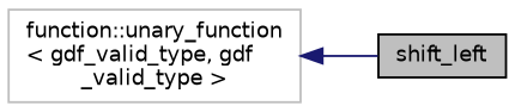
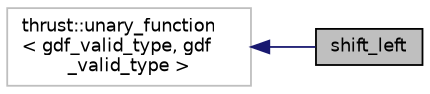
  digraph {
    rankdir=LR
    node [fontname=Helvetica fontsize=10 shape=record style=filled]
    n1 [color=black fillcolor=grey75 fontcolor=black height=0.2 label=shift_left width=0.4]
-   n2 [color=grey75 fillcolor=white height=0.2 label="function::unary_function\l\< gdf_valid_type, gdf\l_valid_type \>" width=0.4]
+   n2 [color=grey75 fillcolor=white height=0.2 label="thrust::unary_function\l\< gdf_valid_type, gdf\l_valid_type \>" width=0.4]
    n2 -> n1 [color=midnightblue dir=back fontname=Helvetica fontsize=10 labelfontname=Helvetica labelfontsize=10 style=solid]
  }
